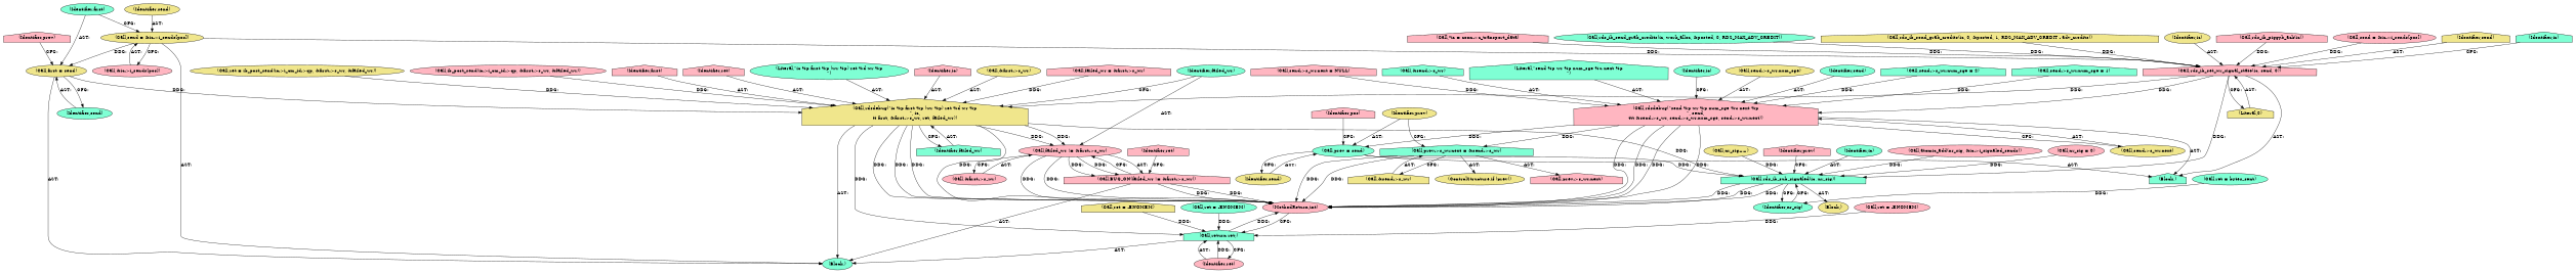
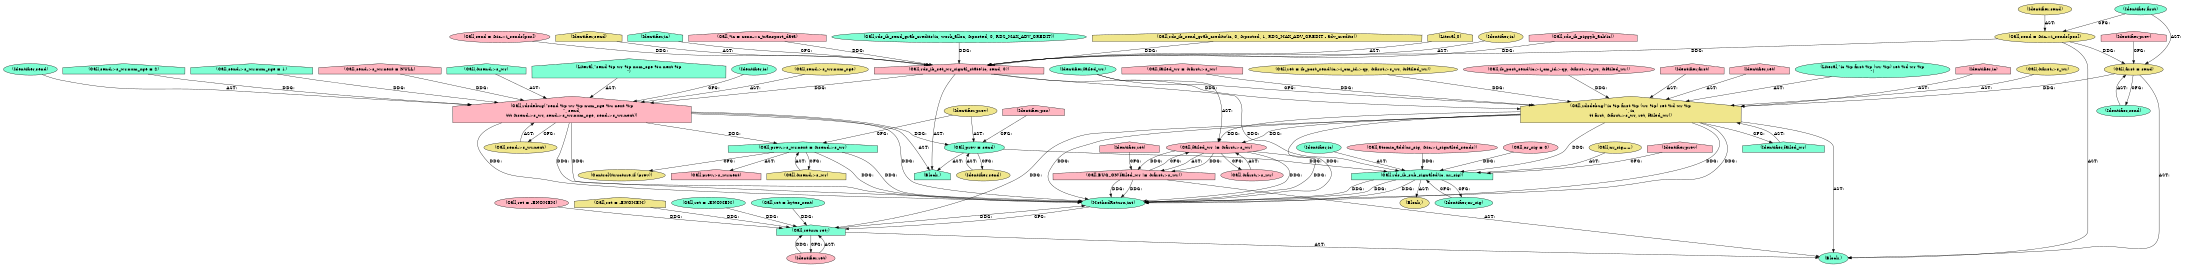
  digraph {
    node [fillcolor=lightpink shape=ellipse style=filled]
    n1 [fillcolor=khaki label="(Call,send = &ic->i_sends[pos])"]
    n2 [fillcolor=khaki label="(Call,first = send)"]
    n3 [label="(Call,rds_ib_set_wr_signal_state(ic, send, 0))" shape=house]
-   n4 [label="(Call,&ic->i_sends[pos])"]
    n5 [fillcolor=aquamarine label="(Block,)"]
    n6 [fillcolor=khaki label="(Call,rdsdebug(\"ic %p first %p (wr %p) ret %d wr %p\n\", ic,\n\t\t first, &first->s_wr, ret, failed_wr))" shape=house]
    n7 [fillcolor=aquamarine label="(Identifier,send)"]
    n8 [fillcolor=aquamarine label="(Call,rds_ib_sub_signaled(ic, nr_sig))" shape=house]
    n9 [label="(Call,rdsdebug(\"send %p wr %p num_sge %u next %p\n\", send,\n\t\t\t &send->s_wr, send->s_wr.num_sge, send->s_wr.next))" shape=house]
    n10 [fillcolor=aquamarine label="(Block,)" shape=house]
    n11 [fillcolor=khaki label="(Literal,0)" shape=house]
    n12 [label="(Call,failed_wr != &first->s_wr)"]
    n13 [fillcolor=aquamarine label="(Call,return ret;)" shape=house]
    n14 [fillcolor=aquamarine label="(Identifier,failed_wr)" shape=house]
-   n15 [label="(MethodReturn,int)"]
+   n15 [fillcolor=aquamarine label="(MethodReturn,int)"]
    n16 [label="(Call,BUG_ON(failed_wr != &first->s_wr))" shape=house]
    n17 [label="(Call,&first->s_wr)"]
    n18 [fillcolor=aquamarine label="(Identifier,nr_sig)"]
    n19 [fillcolor=khaki label="(Block,)"]
    n20 [label="(Identifier,ret)"]
    n21 [fillcolor=aquamarine label="(Call,prev->s_wr.next = &send->s_wr)" shape=house]
    n22 [fillcolor=aquamarine label="(Call,prev = send)"]
    n23 [fillcolor=khaki label="(Call,send->s_wr.next)"]
    n24 [fillcolor=khaki label="(Call,&send->s_wr)" shape=house]
    n25 [fillcolor=khaki label="(ControlStructure,if (prev))"]
    n26 [label="(Call,prev->s_wr.next)" shape=house]
    n27 [fillcolor=khaki label="(Identifier,send)"]
    n28 [label="(Identifier,prev)" shape=house]
    n29 [fillcolor=aquamarine label="(Call,send->s_wr.num_sge = 1)" shape=house]
    n30 [label="(Identifier,ret)" shape=house]
    n31 [label="(Call,ret = -ENOMEM)"]
    n32 [label="(Call,send->s_wr.next = NULL)" shape=house]
    n33 [fillcolor=khaki label="(Identifier,send)"]
    n34 [fillcolor=khaki label="(Identifier,ic)"]
    n35 [label="(Call,rds_ib_piggyb_ack(ic))" shape=house]
    n36 [fillcolor=aquamarine label="(Call,&send->s_wr)" shape=house]
    n37 [label="(Call,ib_post_send(ic->i_cm_id->qp, &first->s_wr, &failed_wr))"]
    n38 [fillcolor=khaki label="(Call,ret = -ENOMEM)" shape=house]
    n39 [fillcolor=aquamarine label="(Literal,\"send %p wr %p num_sge %u next %p\n\")" shape=house]
    n40 [fillcolor=khaki label="(Call,nr_sig++)"]
    n41 [label="(Identifier,first)" shape=house]
    n42 [fillcolor=aquamarine label="(Call,ret = -ENOMEM)"]
    n43 [label="(Identifier,ret)" shape=house]
    n44 [label="(Identifier,prev)" shape=house]
    n45 [fillcolor=aquamarine label="(Identifier,ic)"]
    n46 [label="(Call,send = &ic->i_sends[pos])"]
    n47 [fillcolor=khaki label="(Call,send->s_wr.num_sge)"]
    n48 [fillcolor=aquamarine label="(Identifier,send)"]
    n49 [fillcolor=aquamarine label="(Literal,\"ic %p first %p (wr %p) ret %d wr %p\n\")"]
    n50 [fillcolor=aquamarine label="(Identifier,ic)"]
    n51 [label="(Call,atomic_add(nr_sig, &ic->i_signaled_sends))"]
    n52 [label="(Identifier,ic)" shape=house]
    n53 [label="(Call,nr_sig = 0)"]
    n54 [fillcolor=aquamarine label="(Call,send->s_wr.num_sge = 2)" shape=house]
    n55 [fillcolor=khaki label="(Call,&first->s_wr)"]
    n56 [label="(Call,failed_wr = &first->s_wr)" shape=house]
    n57 [fillcolor=aquamarine label="(Identifier,first)"]
    n58 [label="(Identifier,pos)" shape=house]
    n59 [fillcolor=khaki label="(Identifier,send)" shape=house]
    n60 [fillcolor=aquamarine label="(Identifier,ic)" shape=house]
    n61 [label="(Call,*ic = conn->c_transport_data)" shape=house]
    n62 [fillcolor=aquamarine label="(Call,rds_ib_send_grab_credits(ic, work_alloc, &posted, 0, RDS_MAX_ADV_CREDIT))"]
    n63 [fillcolor=khaki label="(Call,rds_ib_send_grab_credits(ic, 0, &posted, 1, RDS_MAX_ADV_CREDIT - adv_credits))" shape=house]
    n64 [fillcolor=aquamarine label="(Identifier,failed_wr)"]
    n65 [fillcolor=aquamarine label="(Call,ret = bytes_sent)"]
    n66 [fillcolor=khaki label="(Identifier,prev)"]
    n67 [fillcolor=khaki label="(Call,ret = ib_post_send(ic->i_cm_id->qp, &first->s_wr, &failed_wr))"]
    n1 -> n2 [label="DDG: "]
    n1 -> n3 [label="DDG: "]
-   n1 -> n4 [label="CFG: "]
    n1 -> n5 [label="AST: "]
    n2 -> n5 [label="AST: "]
    n2 -> n6 [label="DDG: "]
    n2 -> n7 [label="CFG: "]
    n3 -> n6 [label="DDG: "]
    n3 -> n8 [label="DDG: "]
    n3 -> n9 [label="DDG: "]
    n3 -> n10 [label="AST: "]
-   n3 -> n11 [label="CFG: "]
-   n4 -> n1 [label="AST: "]
    n6 -> n5 [label="AST: "]
    n6 -> n8 [label="DDG: "]
    n6 -> n12 [label="DDG: "]
    n6 -> n12 [label="DDG: "]
    n6 -> n13 [label="DDG: "]
    n6 -> n14 [label="CFG: "]
    n6 -> n15 [label="DDG: "]
    n6 -> n15 [label="DDG: "]
    n6 -> n15 [label="DDG: "]
    n6 -> n15 [label="DDG: "]
    n7 -> n2 [label="AST: "]
    n8 -> n15 [label="DDG: "]
    n8 -> n15 [label="DDG: "]
    n8 -> n15 [label="DDG: "]
    n8 -> n18 [label="CFG: "]
    n8 -> n19 [label="AST: "]
    n9 -> n10 [label="AST: "]
    n9 -> n15 [label="DDG: "]
    n9 -> n15 [label="DDG: "]
    n9 -> n15 [label="DDG: "]
    n9 -> n15 [label="DDG: "]
    n9 -> n21 [label="DDG: "]
    n9 -> n22 [label="DDG: "]
    n9 -> n23 [label="CFG: "]
    n11 -> n3 [label="AST: "]
    n12 -> n15 [label="DDG: "]
    n12 -> n15 [label="DDG: "]
    n12 -> n16 [label="AST: "]
    n12 -> n16 [label="DDG: "]
    n12 -> n16 [label="DDG: "]
    n12 -> n17 [label="CFG: "]
    n13 -> n5 [label="AST: "]
    n13 -> n15 [label="DDG: "]
    n13 -> n20 [label="CFG: "]
    n14 -> n6 [label="AST: "]
    n15 -> n13 [label="CFG: "]
    n16 -> n5 [label="AST: "]
    n16 -> n12 [label="CFG: "]
    n16 -> n15 [label="DDG: "]
    n16 -> n15 [label="DDG: "]
    n17 -> n12 [label="AST: "]
    n18 -> n8 [label="CFG: "]
    n20 -> n13 [label="AST: "]
    n20 -> n13 [label="DDG: "]
    n21 -> n15 [label="DDG: "]
    n21 -> n15 [label="DDG: "]
    n21 -> n24 [label="CFG: "]
-   n21 -> n25 [label="AST: "]
+   n21 -> n25 [label="CFG: "]
    n21 -> n26 [label="AST: "]
    n22 -> n8 [label="DDG: "]
    n22 -> n10 [label="AST: "]
    n22 -> n27 [label="CFG: "]
    n23 -> n9 [label="AST: "]
    n24 -> n21 [label="AST: "]
    n27 -> n22 [label="AST: "]
    n28 -> n2 [label="CFG: "]
    n29 -> n9 [label="DDG: "]
    n30 -> n16 [label="CFG: "]
    n31 -> n13 [label="DDG: "]
    n32 -> n9 [label="DDG: "]
    n33 -> n1 [label="AST: "]
    n34 -> n3 [label="AST: "]
    n35 -> n3 [label="DDG: "]
    n36 -> n9 [label="AST: "]
    n37 -> n6 [label="DDG: "]
    n38 -> n13 [label="DDG: "]
    n39 -> n9 [label="AST: "]
-   n40 -> n8 [label="DDG: "]
+   n40 -> n8 [label="AST: "]
    n41 -> n6 [label="AST: "]
    n42 -> n13 [label="DDG: "]
    n43 -> n6 [label="AST: "]
    n44 -> n8 [label="CFG: "]
    n45 -> n9 [label="CFG: "]
    n46 -> n3 [label="DDG: "]
    n47 -> n9 [label="AST: "]
    n48 -> n9 [label="AST: "]
    n49 -> n6 [label="AST: "]
    n50 -> n8 [label="AST: "]
    n51 -> n8 [label="DDG: "]
    n52 -> n6 [label="AST: "]
    n53 -> n8 [label="DDG: "]
    n54 -> n9 [label="DDG: "]
    n55 -> n6 [label="AST: "]
    n56 -> n6 [label="DDG: "]
    n57 -> n1 [label="CFG: "]
    n57 -> n2 [label="AST: "]
    n58 -> n22 [label="CFG: "]
    n59 -> n3 [label="AST: "]
    n60 -> n3 [label="CFG: "]
    n61 -> n3 [label="DDG: "]
    n62 -> n3 [label="DDG: "]
    n63 -> n3 [label="DDG: "]
    n64 -> n6 [label="CFG: "]
    n64 -> n12 [label="AST: "]
-   n65 -> n18 [label="DDG: "]
+   n65 -> n13 [label="DDG: "]
    n66 -> n21 [label="CFG: "]
    n66 -> n22 [label="AST: "]
    n67 -> n6 [label="DDG: "]
  }
